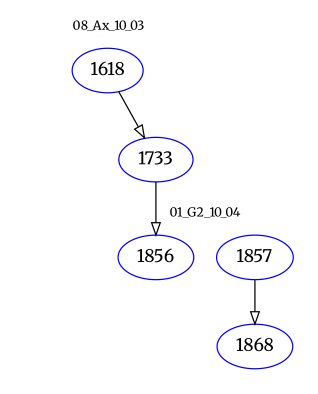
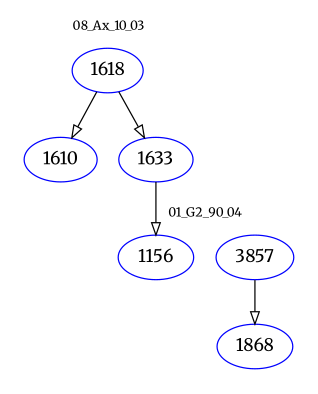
  digraph {
    fontname=Merriweather
    node [color=blue fontname=Merriweather]
    edge [arrowhead=onormal color=black fontname=Merriweather]
    n1 [label=1618]
-   n3 [label=1733]
-   n4 [label=1857]
-   n5 [label=1856]
+   n2 [label=1610]
+   n3 [label=1633]
+   n4 [label=3857]
+   n5 [label=1156]
    n6 [label=1868]
    subgraph cluster_1 {
      color=white
      fontsize=10
      label="08_Ax_10_03"
      n1
+     n2
      n3
    }
    subgraph cluster_2 {
      color=white
      fontsize=10
-     label="01_G2_10_04"
+     label="01_G2_90_04"
      n4
      n5
      n6
    }
+   n1 -> n2
    n1 -> n3
    n3 -> n5
    n4 -> n6
  }
